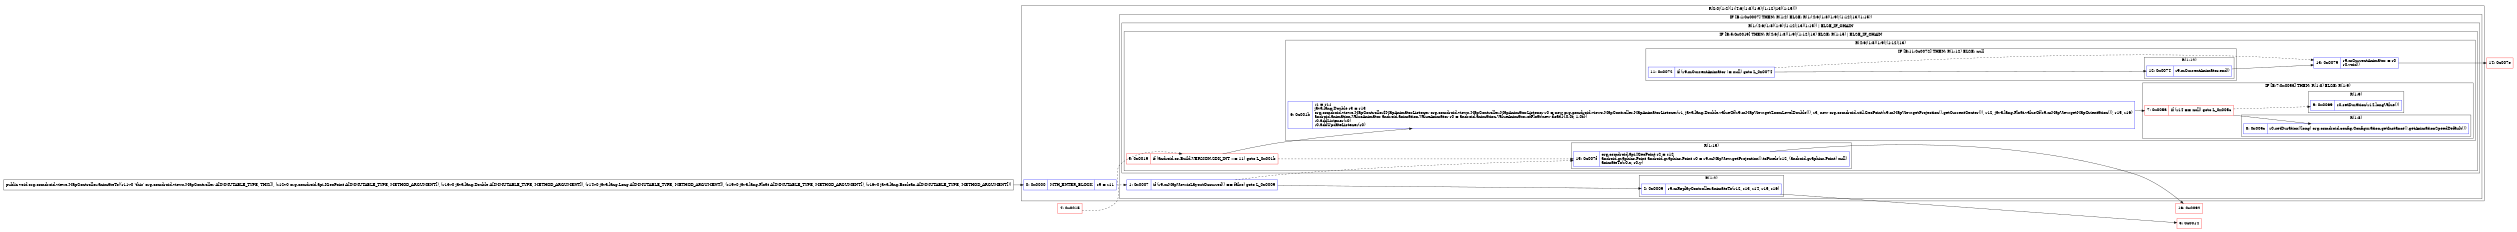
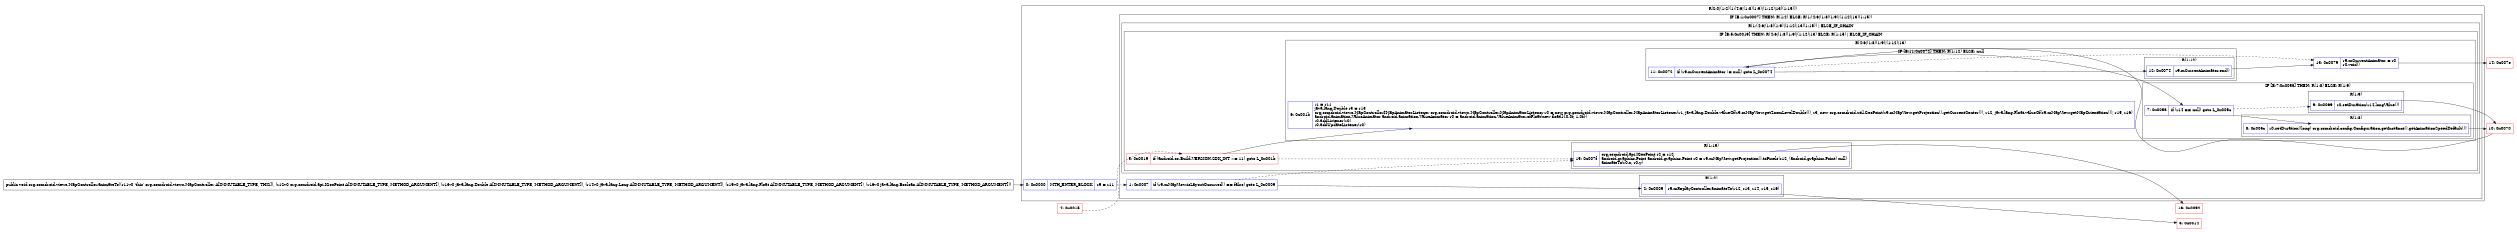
  digraph {
    rankdir=LR
    node [color=blue shape=record]
    n1 [label="{2\:\ 0x0009|r9.mReplayController.animateTo(r12, r13, r14, r15, r16)\l}"]
    n2 [label="{8\:\ 0x005c|r0.setDuration((long) org.osmdroid.config.Configuration.getInstance().getAnimationSpeedDefault())\l}"]
    n3 [label="{9\:\ 0x0069|r0.setDuration(r14.longValue())\l}"]
-   n4 [color=red label="{7\:\ 0x005a|if (r14 == null) goto L_0x005c\l}"]
+   n4 [label="{7\:\ 0x005a|if (r14 == null) goto L_0x005c\l}"]
    n5 [label="{12\:\ 0x0074|r9.mCurrentAnimator.end()\l}"]
    n6 [label="{11\:\ 0x0072|if (r9.mCurrentAnimator != null) goto L_0x0074\l}"]
    n7 [label="{6\:\ 0x001b|r1 = r11\ljava.lang.Double r3 = r13\lorg.osmdroid.views.MapController$MapAnimatorListener org.osmdroid.views.MapController.MapAnimatorListener r0 = new org.osmdroid.views.MapController.MapAnimatorListener(r1, java.lang.Double.valueOf(r9.mMapView.getZoomLevelDouble()), r3, new org.osmdroid.util.GeoPoint(r9.mMapView.getProjection().getCurrentCenter()), r12, java.lang.Float.valueOf(r9.mMapView.getMapOrientation()), r15, r16)\landroid.animation.ValueAnimator android.animation.ValueAnimator r0 = android.animation.ValueAnimator.ofFloat(new float[]\{0.0f, 1.0f\})\lr0.addListener(r0)\lr0.addUpdateListener(r0)\l}"]
    n8 [label="{13\:\ 0x0079|r9.mCurrentAnimator = r0\lr0.void()\l}"]
    n9 [label="{15\:\ 0x007f|org.osmdroid.api.IGeoPoint r2 = r12\landroid.graphics.Point android.graphics.Point r0 = r9.mMapView.getProjection().toPixels(r12, (android.graphics.Point) null)\lanimateTo(r0.x, r0.y)\l}"]
    n10 [color=red label="{5\:\ 0x0019|if (android.os.Build.VERSION.SDK_INT \>= 11) goto L_0x001b\l}"]
    n11 [label="{1\:\ 0x0007|if (r9.mMapView.isLayoutOccurred() == false) goto L_0x0009\l}"]
    n12 [label="{0\:\ 0x0000|MTH_ENTER_BLOCK\l|r9 = r11\l}"]
    n13 [color=red label="{3\:\ 0x0014}"]
+   n14 [color=red label="{10\:\ 0x0070}"]
    n15 [color=red label="{14\:\ 0x007e}"]
    n16 [color=red label="{16\:\ 0x0092}"]
    n17 [color=red label="{4\:\ 0x0015}"]
    n18 [label="{public void org.osmdroid.views.MapController.animateTo((r11v0 'this' org.osmdroid.views.MapController A[IMMUTABLE_TYPE, THIS]), (r12v0 org.osmdroid.api.IGeoPoint A[IMMUTABLE_TYPE, METHOD_ARGUMENT]), (r13v0 java.lang.Double A[IMMUTABLE_TYPE, METHOD_ARGUMENT]), (r14v0 java.lang.Long A[IMMUTABLE_TYPE, METHOD_ARGUMENT]), (r15v0 java.lang.Float A[IMMUTABLE_TYPE, METHOD_ARGUMENT]), (r16v0 java.lang.Boolean A[IMMUTABLE_TYPE, METHOD_ARGUMENT])) }" color=""]
    subgraph cluster_1 {
      label="R(2:0|(1:2)(1:(4:6|(1:8)(1:9)|(1:12)|13)(1:15)))"
      n12
      subgraph cluster_2 {
        label="IF [B:1:0x0007] THEN: R(1:2) ELSE: R(1:(4:6|(1:8)(1:9)|(1:12)|13)(1:15))"
        n11
        subgraph cluster_3 {
          label="R(1:2)"
          n1
        }
        subgraph cluster_4 {
          label="R(1:(4:6|(1:8)(1:9)|(1:12)|13)(1:15)) | ELSE_IF_CHAIN\l"
          subgraph cluster_5 {
            label="IF [B:5:0x0019] THEN: R(4:6|(1:8)(1:9)|(1:12)|13) ELSE: R(1:15) | ELSE_IF_CHAIN\l"
            n10
            subgraph cluster_6 {
              label="R(4:6|(1:8)(1:9)|(1:12)|13)"
              n7
              n8
              subgraph cluster_7 {
                label="IF [B:7:0x005a] THEN: R(1:8) ELSE: R(1:9)"
                n4
                subgraph cluster_8 {
                  label="R(1:8)"
                  n2
                }
                subgraph cluster_9 {
                  label="R(1:9)"
                  n3
                }
              }
              subgraph cluster_10 {
                label="IF [B:11:0x0072] THEN: R(1:12) ELSE: null"
                n6
                subgraph cluster_11 {
                  label="R(1:12)"
                  n5
                }
              }
            }
            subgraph cluster_12 {
              label="R(1:15)"
              n9
            }
          }
        }
      }
    }
    n1 -> n13
+   n2 -> n14
+   n3 -> n14
    n4 -> n2
    n4 -> n3 [style=dashed]
    n5 -> n8
    n6 -> n5
    n6 -> n8 [style=dashed]
-   n7 -> n4
+   n6 -> n4
    n8 -> n15
    n9 -> n16
    n10 -> n7
    n10 -> n9 [style=dashed]
    n11 -> n1
    n11 -> n9 [style=dashed]
    n12 -> n11 [style=dashed]
+   n14 -> n6
    n17 -> n10 [style=dashed]
    n18 -> n12
  }
